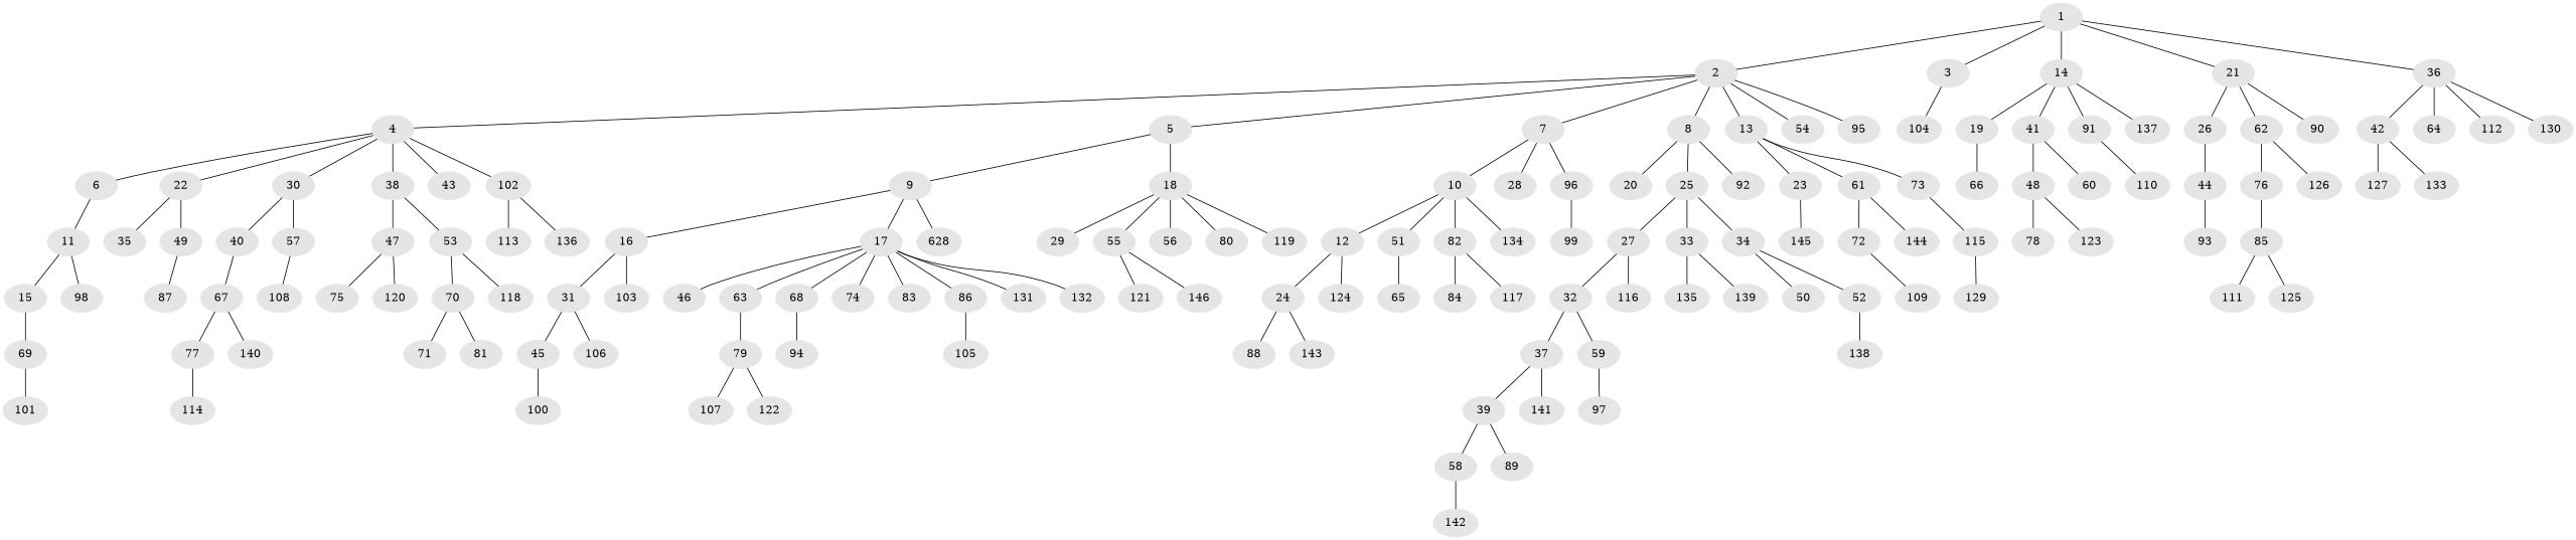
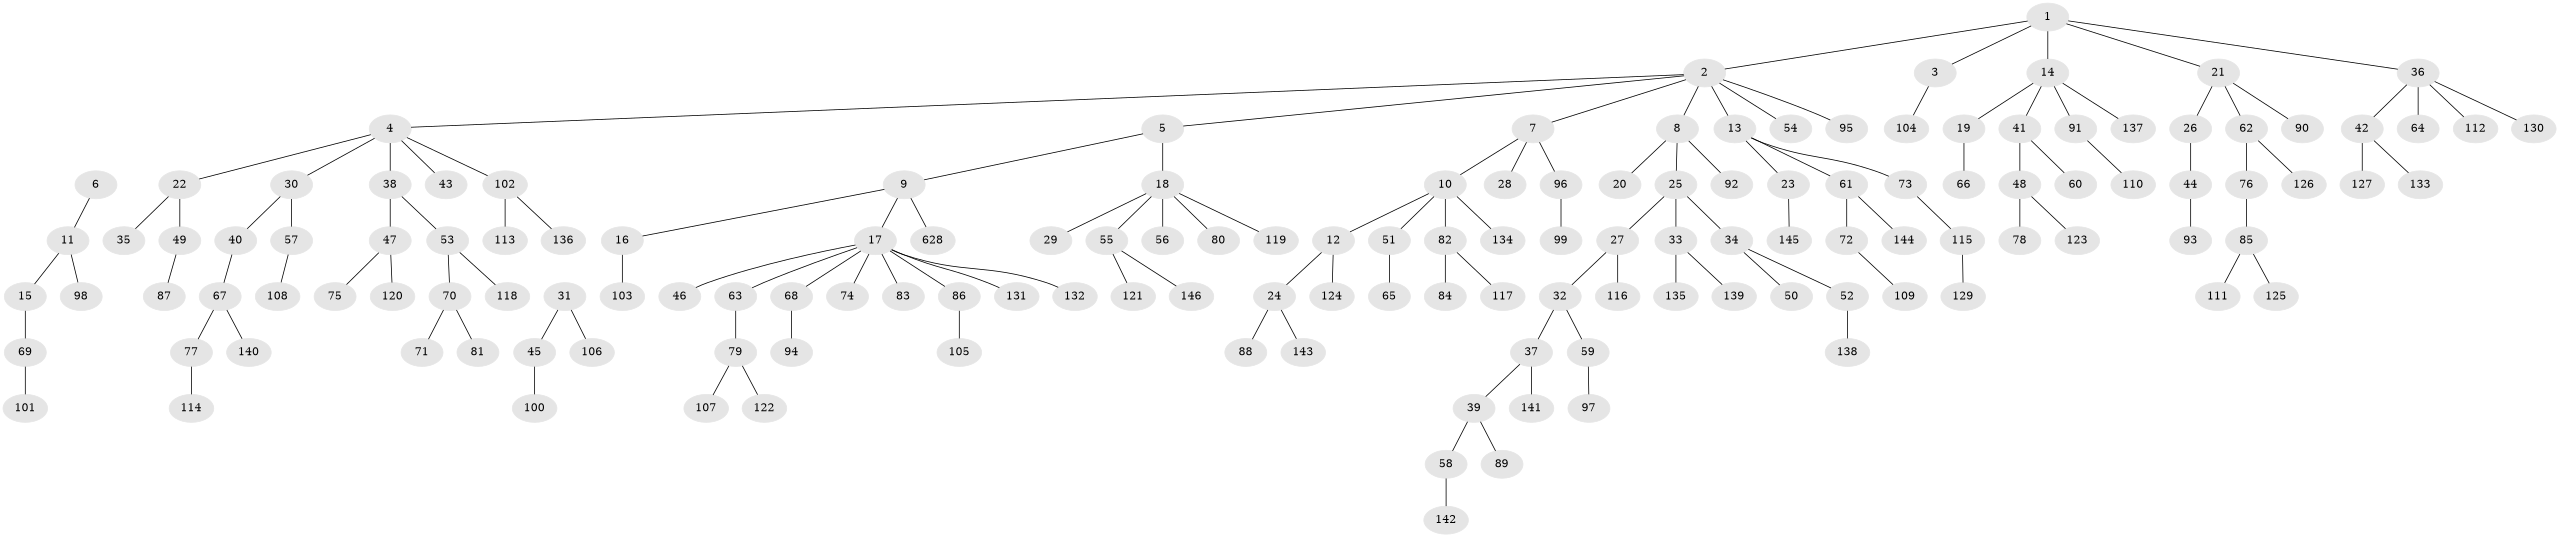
  graph {
    node [color=gray90 style=filled]
    1
    2
    3
    14
    21
    36
    4
    5
    7
    8
    13
    54
    95
    104
    19
    41
    91
    137
    26
    62
    90
    42
    64
    112
    130
    6
    22
    30
    38
    43
    102
    9
    18
    10
    28
    96
    20
    25
    92
    23
    61
    73
    11
    35
    49
    40
    57
    47
    53
    113
    136
    16
    17
    n54 [label=628]
    29
    55
    56
    80
    119
    15
    98
    12
    51
    82
    134
    99
    27
    33
    34
    31
    103
    46
    63
    68
    74
    83
    86
    131
    132
    24
    124
    65
    84
    117
    69
    88
    143
    145
    72
    144
    115
    66
    48
    60
    110
    101
    45
    106
    79
    94
    105
    121
    146
    44
    76
    126
    87
    32
    116
    135
    139
    50
    52
    93
    37
    59
    67
    108
    100
    39
    141
    97
    138
    127
    133
    58
    89
    75
    120
    70
    118
    142
    77
    140
    78
    123
    71
    81
    109
    85
    107
    122
    114
    129
    111
    125
    1 -- 2
    1 -- 3
    1 -- 14
    1 -- 21
    1 -- 36
    2 -- 4
    2 -- 5
    2 -- 7
    2 -- 8
    2 -- 13
    2 -- 54
    2 -- 95
    3 -- 104
    14 -- 19
    14 -- 41
    14 -- 91
    14 -- 137
    21 -- 26
    21 -- 62
    21 -- 90
    36 -- 42
    36 -- 64
    36 -- 112
    36 -- 130
-   4 -- 6
    4 -- 22
    4 -- 30
    4 -- 38
    4 -- 43
    4 -- 102
    5 -- 9
    5 -- 18
    7 -- 10
    7 -- 28
    7 -- 96
    8 -- 20
    8 -- 25
    8 -- 92
    13 -- 23
    13 -- 61
    13 -- 73
    19 -- 66
    41 -- 48
    41 -- 60
    91 -- 110
    26 -- 44
    62 -- 76
    62 -- 126
    42 -- 127
    42 -- 133
    6 -- 11
    22 -- 35
    22 -- 49
    30 -- 40
    30 -- 57
    38 -- 47
    38 -- 53
    102 -- 113
    102 -- 136
    9 -- 16
    9 -- 17
    9 -- n54
    18 -- 29
    18 -- 55
    18 -- 56
    18 -- 80
    18 -- 119
    10 -- 12
    10 -- 51
    10 -- 82
    10 -- 134
    96 -- 99
    25 -- 27
    25 -- 33
    25 -- 34
    23 -- 145
    61 -- 72
    61 -- 144
    73 -- 115
    11 -- 15
    11 -- 98
    49 -- 87
    40 -- 67
    57 -- 108
    47 -- 75
    47 -- 120
    53 -- 70
    53 -- 118
-   16 -- 31
    16 -- 103
    17 -- 46
    17 -- 63
    17 -- 68
    17 -- 74
    17 -- 83
    17 -- 86
    17 -- 131
    17 -- 132
    55 -- 121
    55 -- 146
    15 -- 69
    12 -- 24
    12 -- 124
    51 -- 65
    82 -- 84
    82 -- 117
    27 -- 32
    27 -- 116
    33 -- 135
    33 -- 139
    34 -- 50
    34 -- 52
    31 -- 45
    31 -- 106
    63 -- 79
    68 -- 94
    86 -- 105
    24 -- 88
    24 -- 143
    69 -- 101
    72 -- 109
    115 -- 129
    48 -- 78
    48 -- 123
    45 -- 100
    79 -- 107
    79 -- 122
    44 -- 93
    76 -- 85
    32 -- 37
    32 -- 59
    52 -- 138
    37 -- 39
    37 -- 141
    59 -- 97
    67 -- 77
    67 -- 140
    39 -- 58
    39 -- 89
    58 -- 142
    70 -- 71
    70 -- 81
    77 -- 114
    85 -- 111
    85 -- 125
  }
